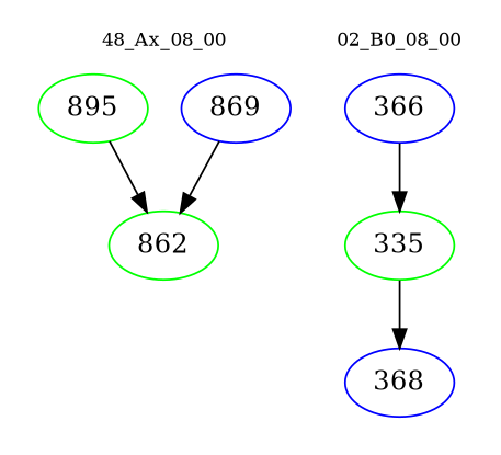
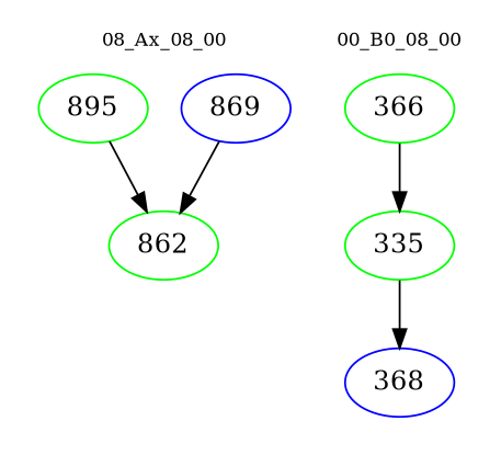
  digraph {
    node [color=blue]
    edge [color=black]
    n1 [label=869]
    n2 [color=green label=862]
    n3 [color=green label=895]
-   n4 [label=366]
+   n4 [color=green label=366]
    n5 [color=green label=335]
    n6 [label=368]
    subgraph cluster_1 {
      color=white
      fontsize=10
-     label="48_Ax_08_00"
+     label="08_Ax_08_00"
      n1
      n2
      n3
    }
    subgraph cluster_2 {
      color=white
      fontsize=10
-     label="02_B0_08_00"
+     label="00_B0_08_00"
      n4
      n5
      n6
    }
    n1 -> n2
    n3 -> n2
    n4 -> n5
    n5 -> n6
  }
